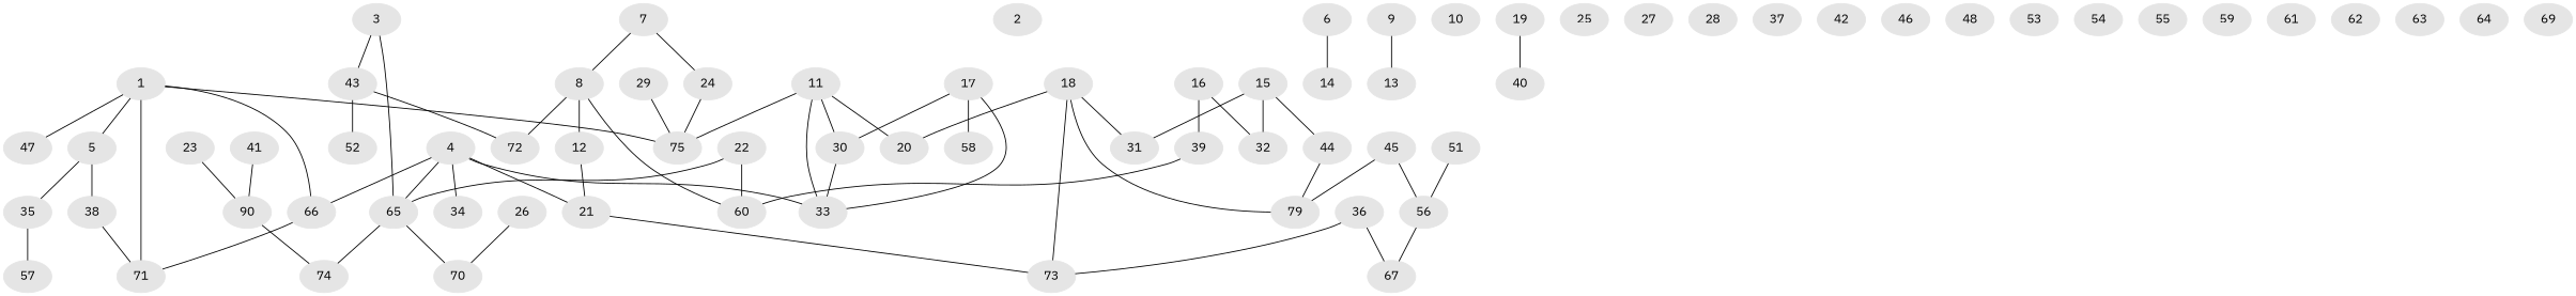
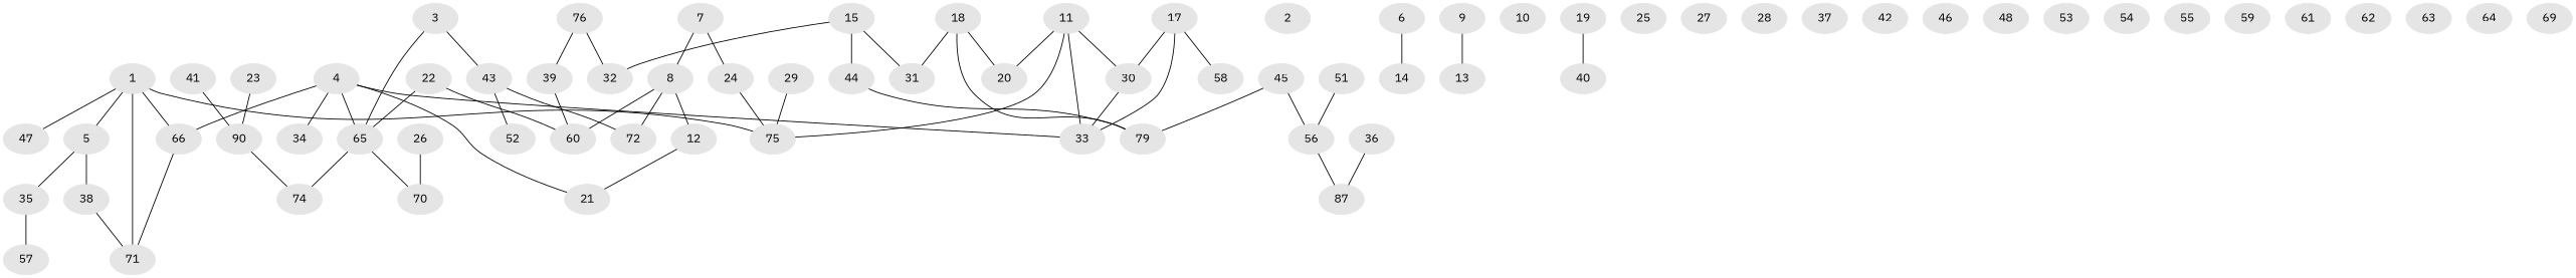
  graph {
    fontname="IBM Plex Sans"
    node [color=gray90 fontname="IBM Plex Sans" style=filled]
    edge [fontname="IBM Plex Sans"]
    1
    5
    47
    66
    71
    75
    35
    38
    2
    3
    43
    65
    72
    52
    70
    74
    4
    34
    21
    33
-   73
    57
    6
    14
    7
    8
    24
    12
    60
    9
    13
    10
    11
    20
    30
    15
    31
    32
    44
    n40 [label=79]
-   16
+   16 [label=76]
    39
    17
    58
    18
    19
    40
    22
    n49 [label=90]
    23
    25
    26
    27
    28
    29
    36
-   67
+   67 [label=87]
    37
    41
    42
    45
    56
    46
    48
    51
    53
    54
    55
    59
    61
    62
    63
    64
    69
    1 -- 5
    1 -- 47
    1 -- 66
    1 -- 71
    1 -- 75
    5 -- 35
    5 -- 38
    66 -- 71
    35 -- 57
    38 -- 71
    3 -- 43
    3 -- 65
    43 -- 72
    43 -- 52
    65 -- 70
    65 -- 74
    4 -- 66
    4 -- 65
    4 -- 34
    4 -- 21
    4 -- 33
-   21 -- 73
    6 -- 14
    7 -- 8
    7 -- 24
    8 -- 72
    8 -- 12
    8 -- 60
    24 -- 75
    12 -- 21
    9 -- 13
    11 -- 75
    11 -- 33
    11 -- 20
    11 -- 30
    30 -- 33
    15 -- 31
    15 -- 32
    15 -- 44
    44 -- n40
    16 -- 32
    16 -- 39
    39 -- 60
    17 -- 33
    17 -- 30
    17 -- 58
-   18 -- 73
    18 -- 20
    18 -- 31
    18 -- n40
    19 -- 40
    22 -- 65
    22 -- 60
    n49 -- 74
    23 -- n49
    26 -- 70
    29 -- 75
-   36 -- 73
    36 -- 67
    41 -- n49
    45 -- n40
    45 -- 56
    56 -- 67
    51 -- 56
  }
